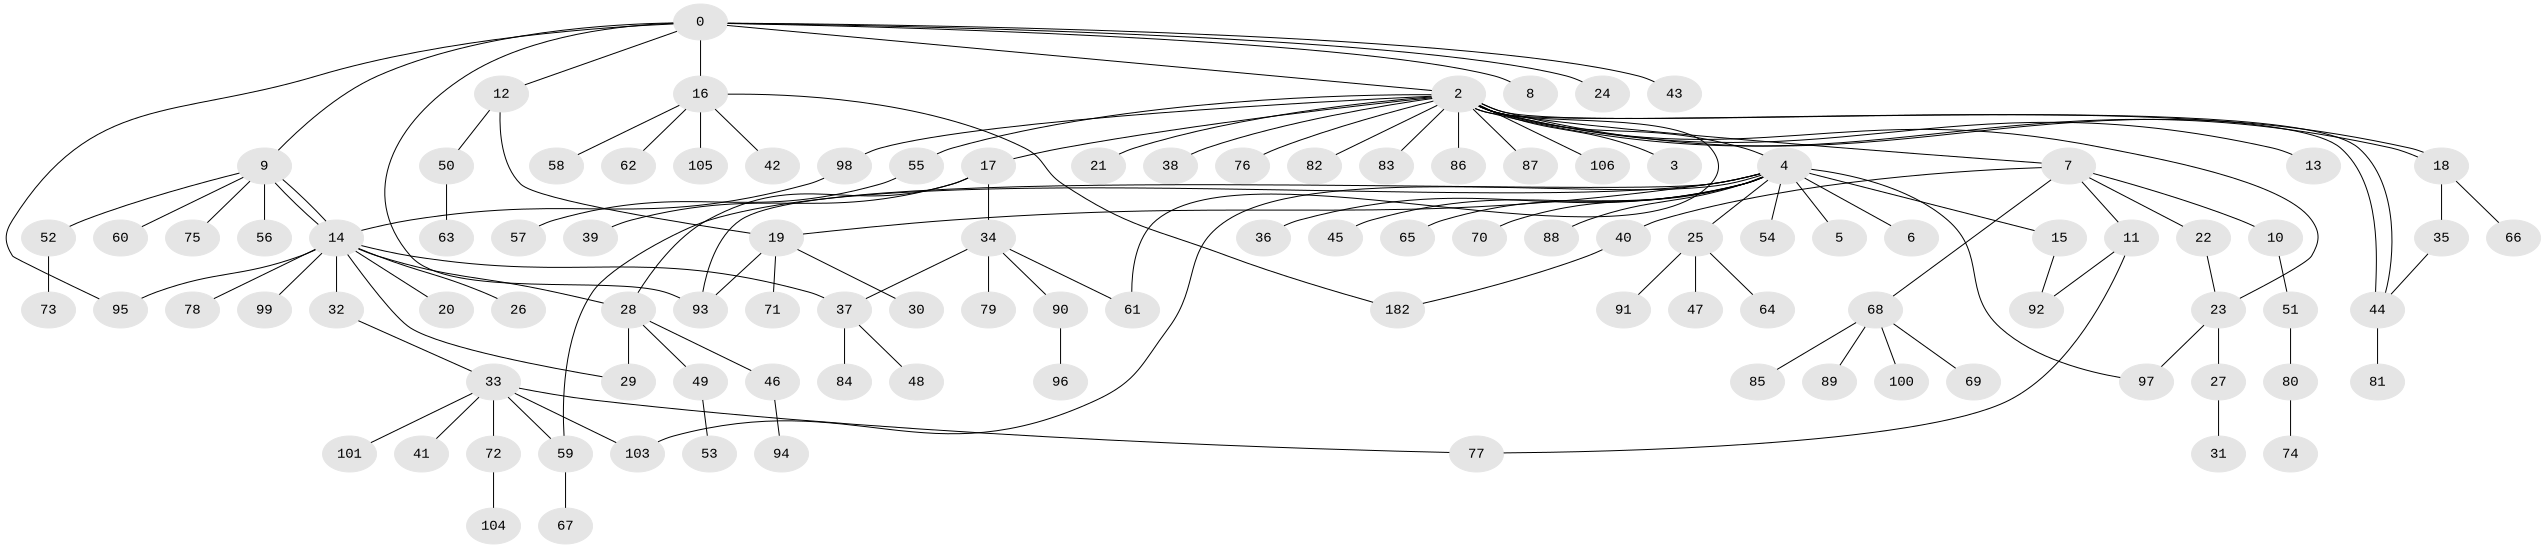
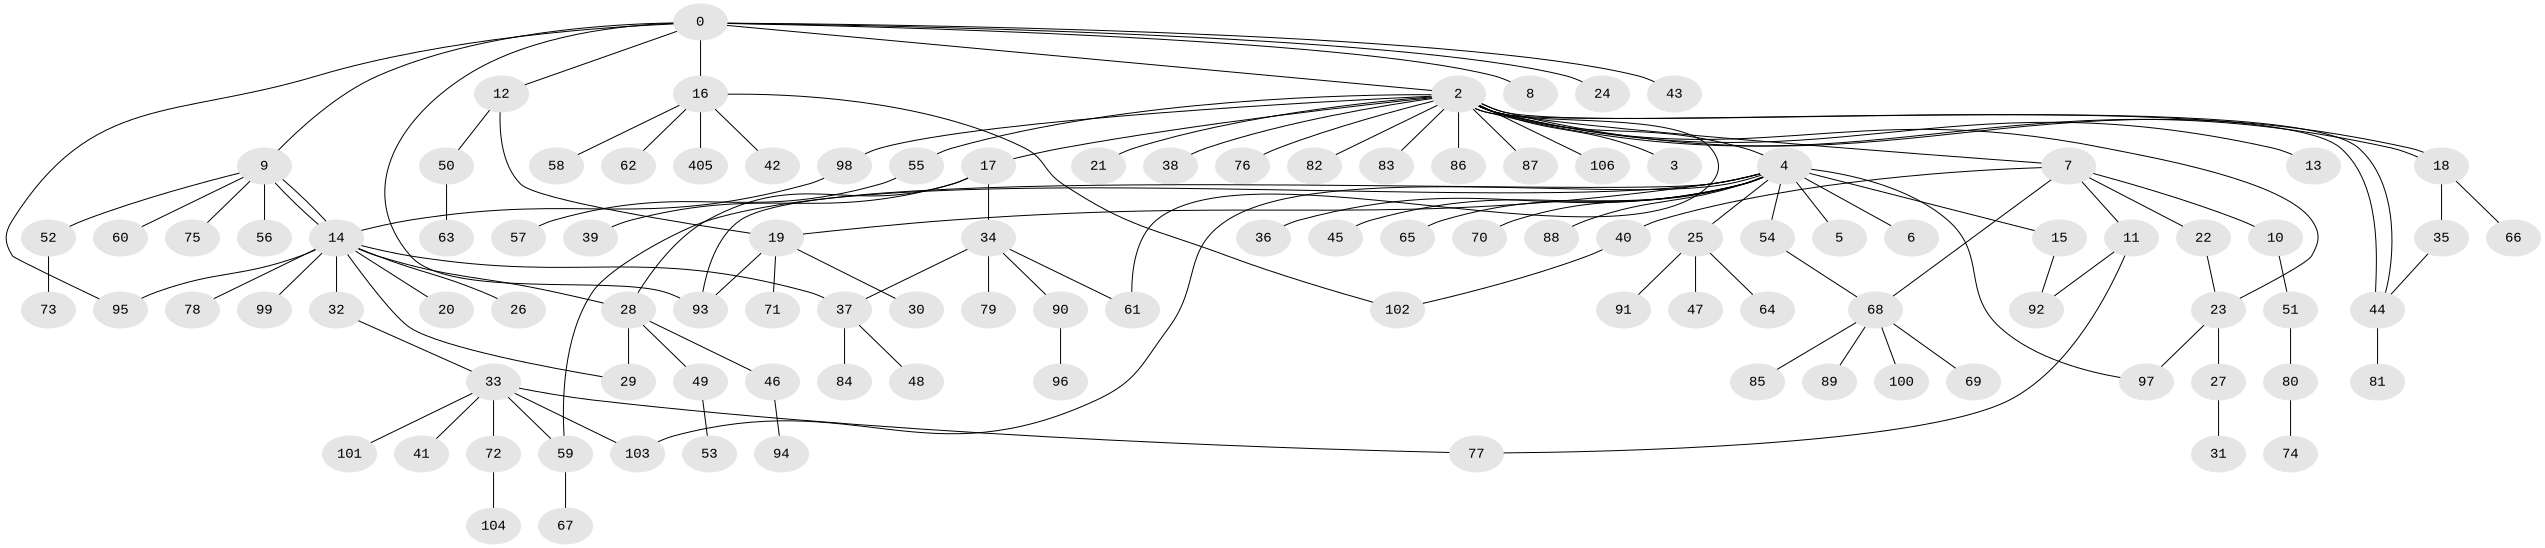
  graph {
    fontname="Liberation Mono"
    node [color=gray90 fontname="Liberation Mono" style=filled]
    edge [fontname="Liberation Mono"]
    n1 [label=0]
    2
    8
    9
    12
    16
    24
    43
    93
    95
    3
    4
    7
    13
    17
    18
    21
    23
    38
    44
    55
    61
    76
    82
    83
    86
    87
    98
    106
    14
    52
    56
    60
    75
    19
    50
    42
    58
    62
-   102 [label=182]
-   105
+   102
+   105 [label=405]
    5
    6
    15
    25
    36
    45
    54
    59
    65
    70
    88
    97
    103
    11
    68
    10
    22
    40
    28
    34
    39
    35
    66
    27
    81
    57
    77
    92
    20
    26
    29
    32
    37
    78
    99
    30
    71
    47
    64
    91
    67
    69
    85
    89
    100
    51
    73
    80
    63
    46
    49
    33
    48
    84
    79
    90
    31
    94
    53
    41
    72
    101
    104
    96
    74
    n1 -- 2
    n1 -- 8
    n1 -- 9
    n1 -- 12
    n1 -- 16
    n1 -- 24
    n1 -- 43
    n1 -- 93
    n1 -- 95
    2 -- 3
    2 -- 4
    2 -- 7
    2 -- 13
    2 -- 17
    2 -- 18
    2 -- 18
    2 -- 21
    2 -- 23
    2 -- 38
    2 -- 44
    2 -- 44
    2 -- 55
    2 -- 61
    2 -- 76
    2 -- 82
    2 -- 83
    2 -- 86
    2 -- 87
    2 -- 98
    2 -- 106
    9 -- 14
    9 -- 14
    9 -- 52
    9 -- 56
    9 -- 60
    9 -- 75
    12 -- 19
    12 -- 50
    16 -- 42
    16 -- 58
    16 -- 62
    16 -- 102
    16 -- 105
    4 -- 93
    4 -- 19
    4 -- 5
    4 -- 6
    4 -- 15
    4 -- 25
    4 -- 36
    4 -- 45
    4 -- 54
    4 -- 59
    4 -- 65
    4 -- 70
    4 -- 88
    4 -- 97
    4 -- 103
    7 -- 11
    7 -- 68
    7 -- 10
    7 -- 22
    7 -- 40
    17 -- 28
    17 -- 34
    17 -- 39
    18 -- 35
    18 -- 66
    23 -- 97
    23 -- 27
    44 -- 81
    55 -- 57
    98 -- 14
    14 -- 95
    14 -- 28
    14 -- 20
    14 -- 26
    14 -- 29
    14 -- 32
    14 -- 37
    14 -- 78
    14 -- 99
    52 -- 73
    19 -- 93
    19 -- 30
    19 -- 71
    50 -- 63
    15 -- 92
    25 -- 47
    25 -- 64
    25 -- 91
+   54 -- 68
    59 -- 67
    11 -- 77
    11 -- 92
    68 -- 69
    68 -- 85
    68 -- 89
    68 -- 100
    10 -- 51
    22 -- 23
    40 -- 102
    28 -- 29
    28 -- 46
    28 -- 49
    34 -- 61
    34 -- 37
    34 -- 79
    34 -- 90
    35 -- 44
    27 -- 31
    32 -- 33
    37 -- 48
    37 -- 84
    51 -- 80
    80 -- 74
    46 -- 94
    49 -- 53
    33 -- 59
    33 -- 103
    33 -- 77
    33 -- 41
    33 -- 72
    33 -- 101
    90 -- 96
    72 -- 104
  }
